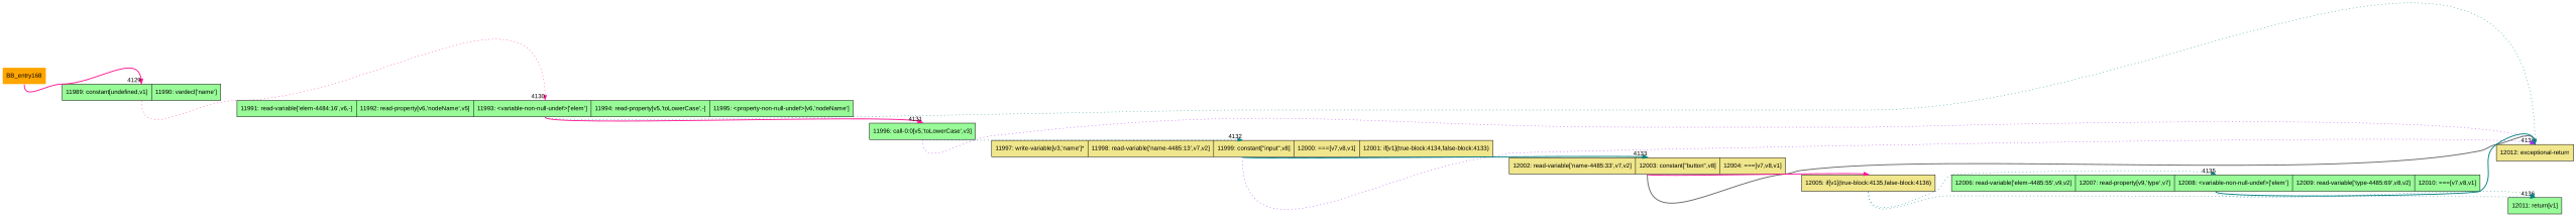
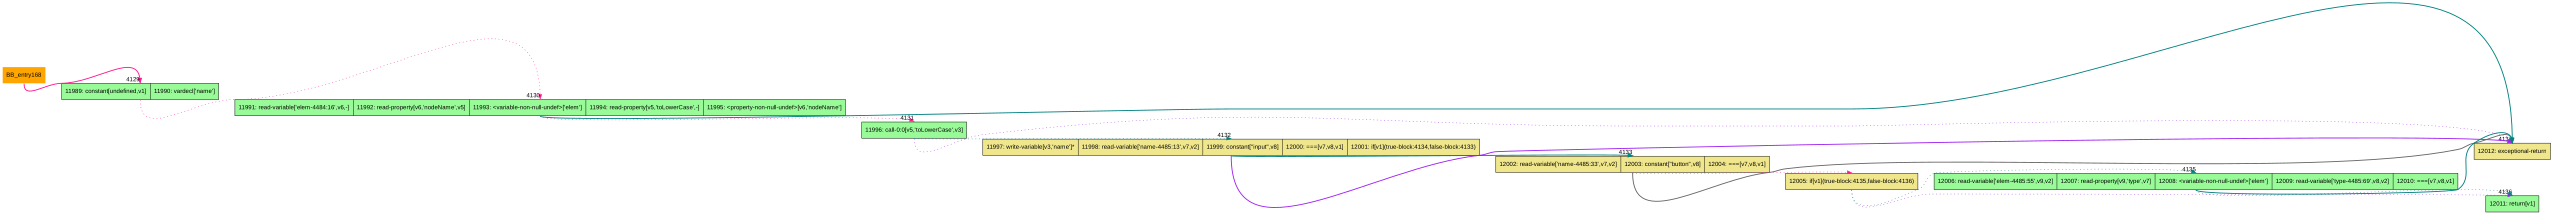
  digraph {
    fontname="Liberation Sans"
    rankdir=LR
    node [fillcolor=palegreen fontname="Liberation Sans" shape=record style=filled]
    edge [color=teal fontname="Liberation Sans" headport=n style=dotted tailport=s]
    n1 [fillcolor=orange label=BB_entry168 shape=none]
    n2 [label="{11989: constant[undefined,v1]|11990: vardecl['name']}"]
    n3 [label="{11991: read-variable['elem-4484:16',v6,-]|11992: read-property[v6,'nodeName',v5]|11993: \<variable-non-null-undef\>['elem']|11994: read-property[v5,'toLowerCase',-]|11995: \<property-non-null-undef\>[v6,'nodeName']}"]
    n4 [label="{11996: call-0:0[v5,'toLowerCase',v3]}"]
    n5 [fillcolor=khaki label="{12012: exceptional-return}"]
    n6 [fillcolor=khaki label="{11997: write-variable[v3,'name']*|11998: read-variable['name-4485:13',v7,v2]|11999: constant[\"input\",v8]|12000: ===[v7,v8,v1]|12001: if[v1](true-block:4134,false-block:4133)}"]
    n7 [fillcolor=khaki label="{12002: read-variable['name-4485:33',v7,v2]|12003: constant[\"button\",v8]|12004: ===[v7,v8,v1]}"]
    n8 [fillcolor=khaki label="{12005: if[v1](true-block:4135,false-block:4136)}"]
    n9 [label="{12011: return[v1]}"]
    n10 [label="{12006: read-variable['elem-4485:55',v9,v2]|12007: read-property[v9,'type',v7]|12008: \<variable-non-null-undef\>['elem']|12009: read-variable['type-4485:69',v8,v2]|12010: ===[v7,v8,v1]}"]
    n1 -> n2 [color=deeppink headlabel="    4129" style=bold]
    n2 -> n3 [color=deeppink headlabel="      4130"]
-   n3 -> n4 [color=deeppink headlabel="      4131" style=bold]
-   n3 -> n5 [headlabel="      4137"]
+   n3 -> n4 [color=deeppink headlabel="      4131"]
+   n3 -> n5 [headlabel="      4137" style=bold]
    n4 -> n5 [color=purple]
    n4 -> n6 [headlabel="      4132"]
-   n6 -> n5 [color=purple]
+   n6 -> n5 [color=purple style=bold]
    n6 -> n7 [headlabel="      4133" style=bold]
    n7 -> n5 [color=gray40 style=bold]
-   n7 -> n8 [color=deeppink style=bold]
-   n8 -> n9 [headlabel="      4136"]
+   n7 -> n8 [color=deeppink]
+   n8 -> n9 [color=purple headlabel="      4136"]
    n8 -> n10 [headlabel="      4135"]
    n10 -> n5 [style=bold]
    n10 -> n9
  }
